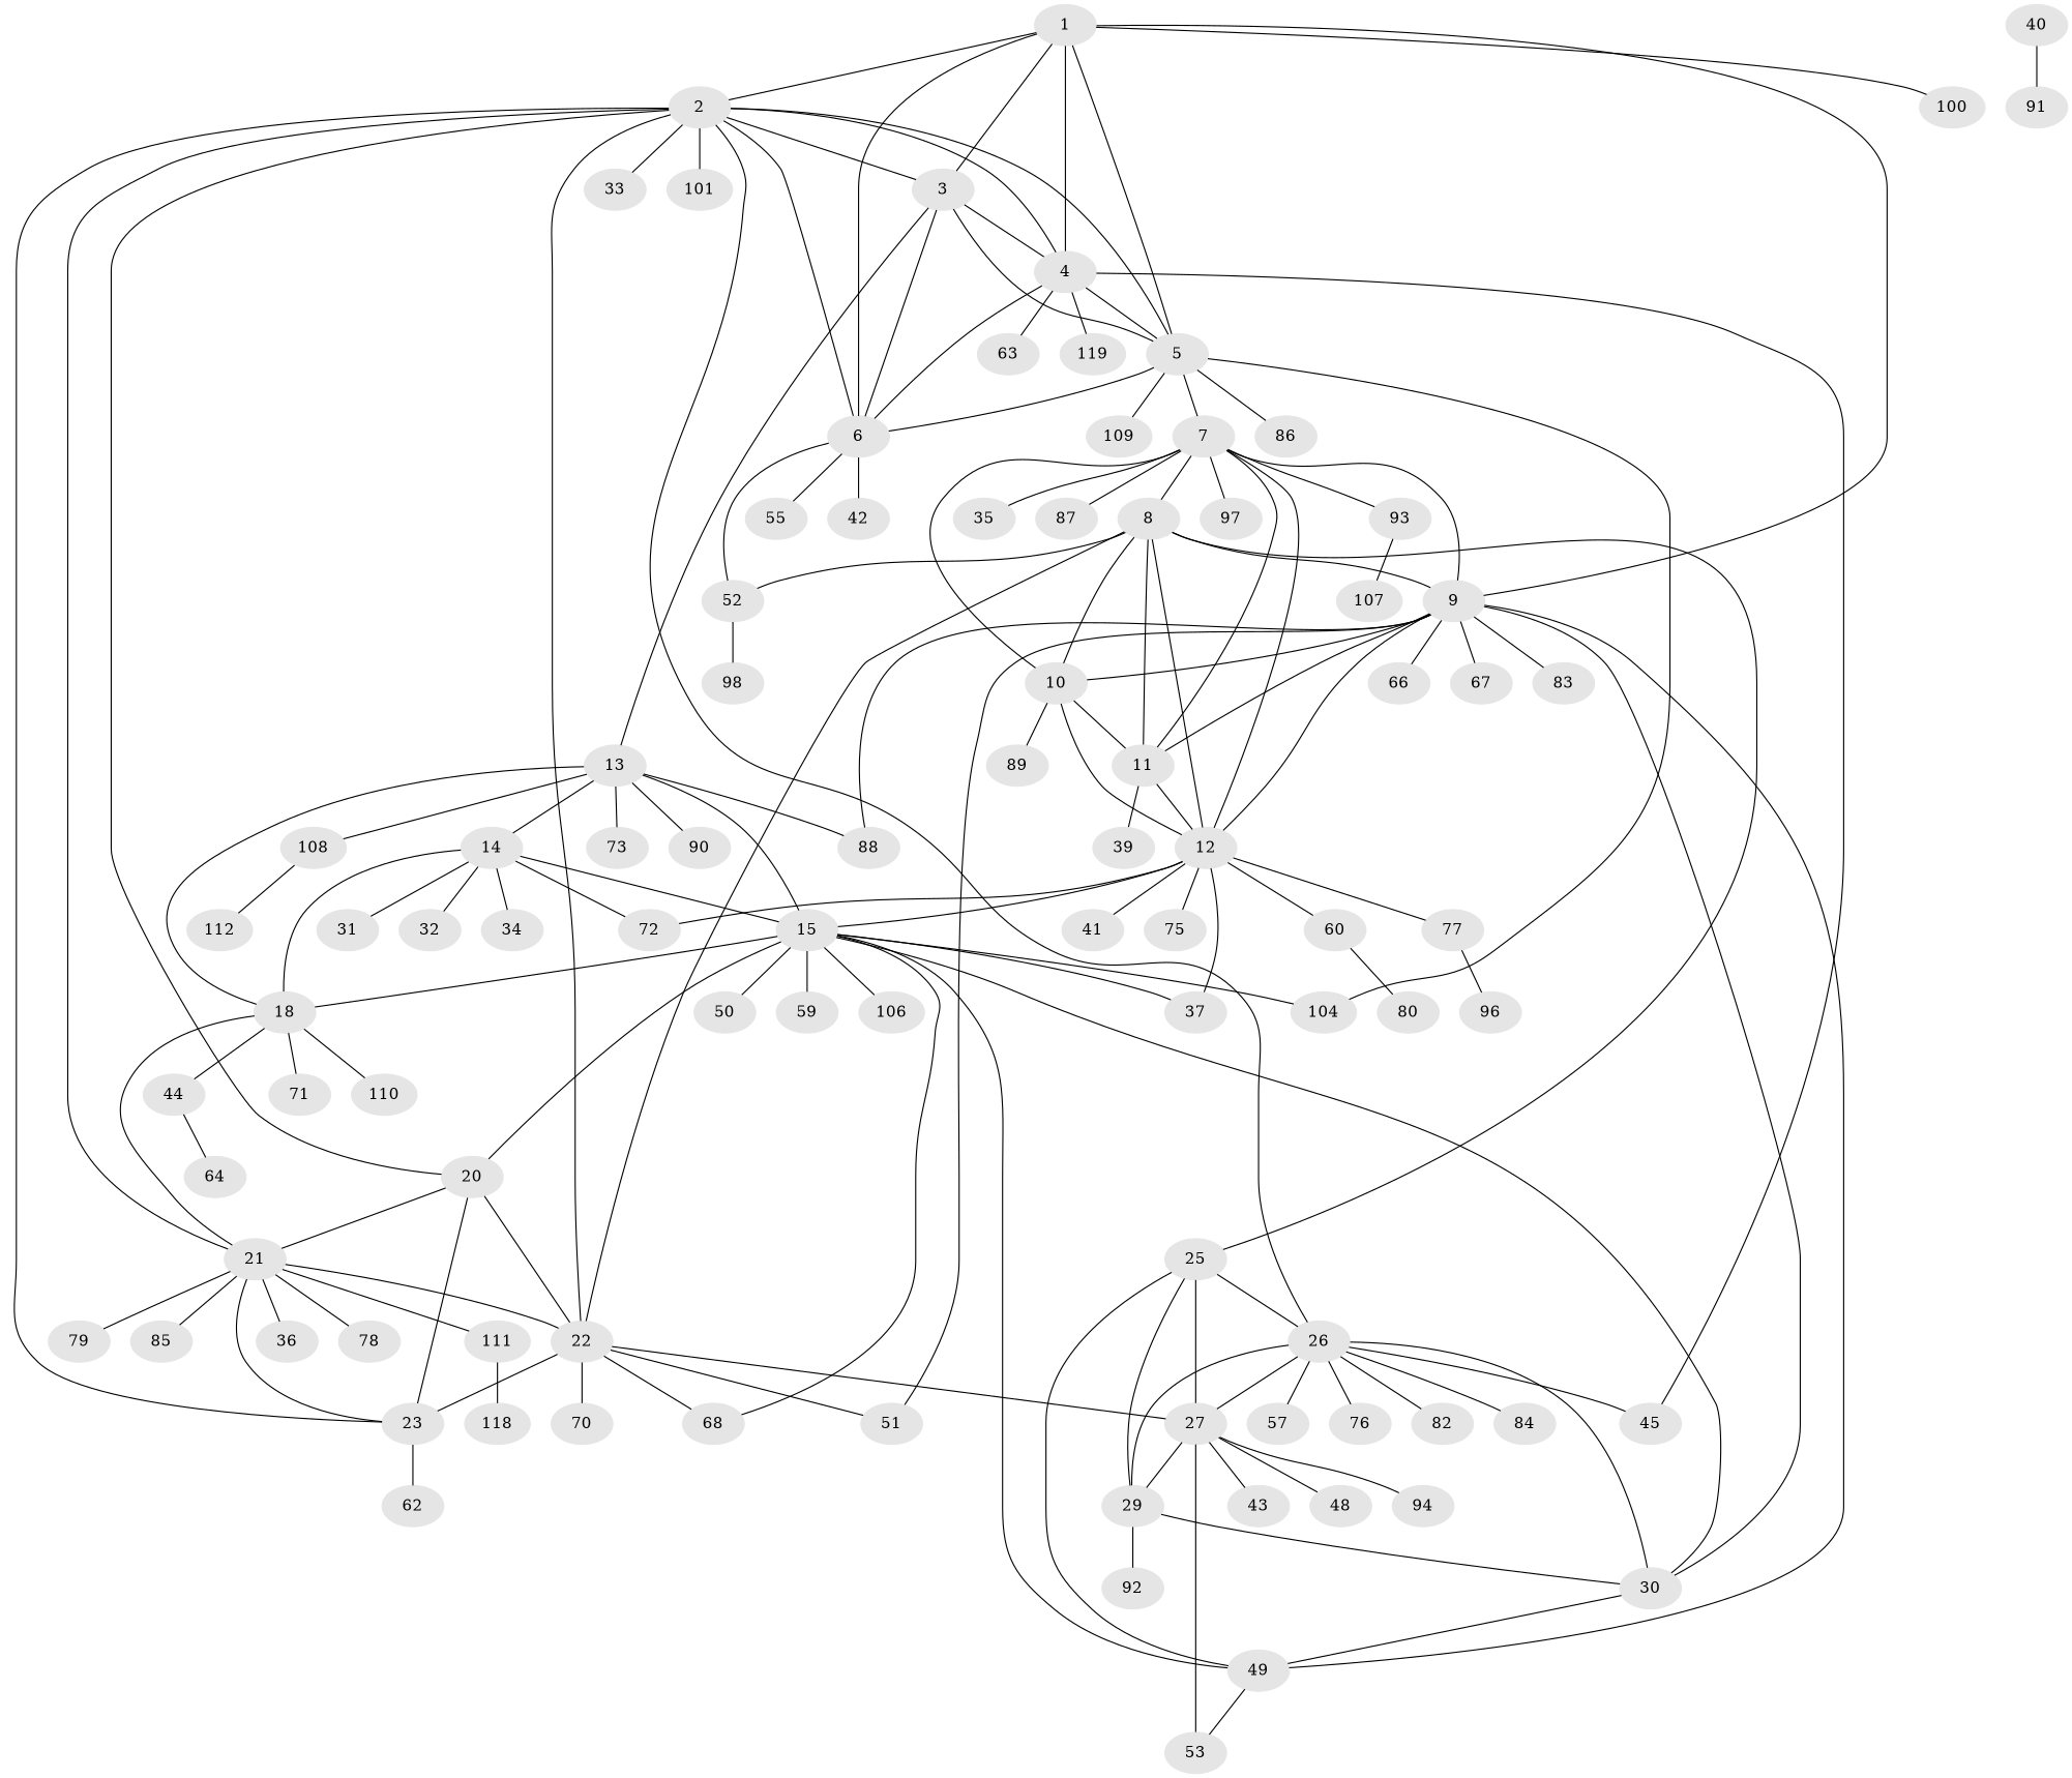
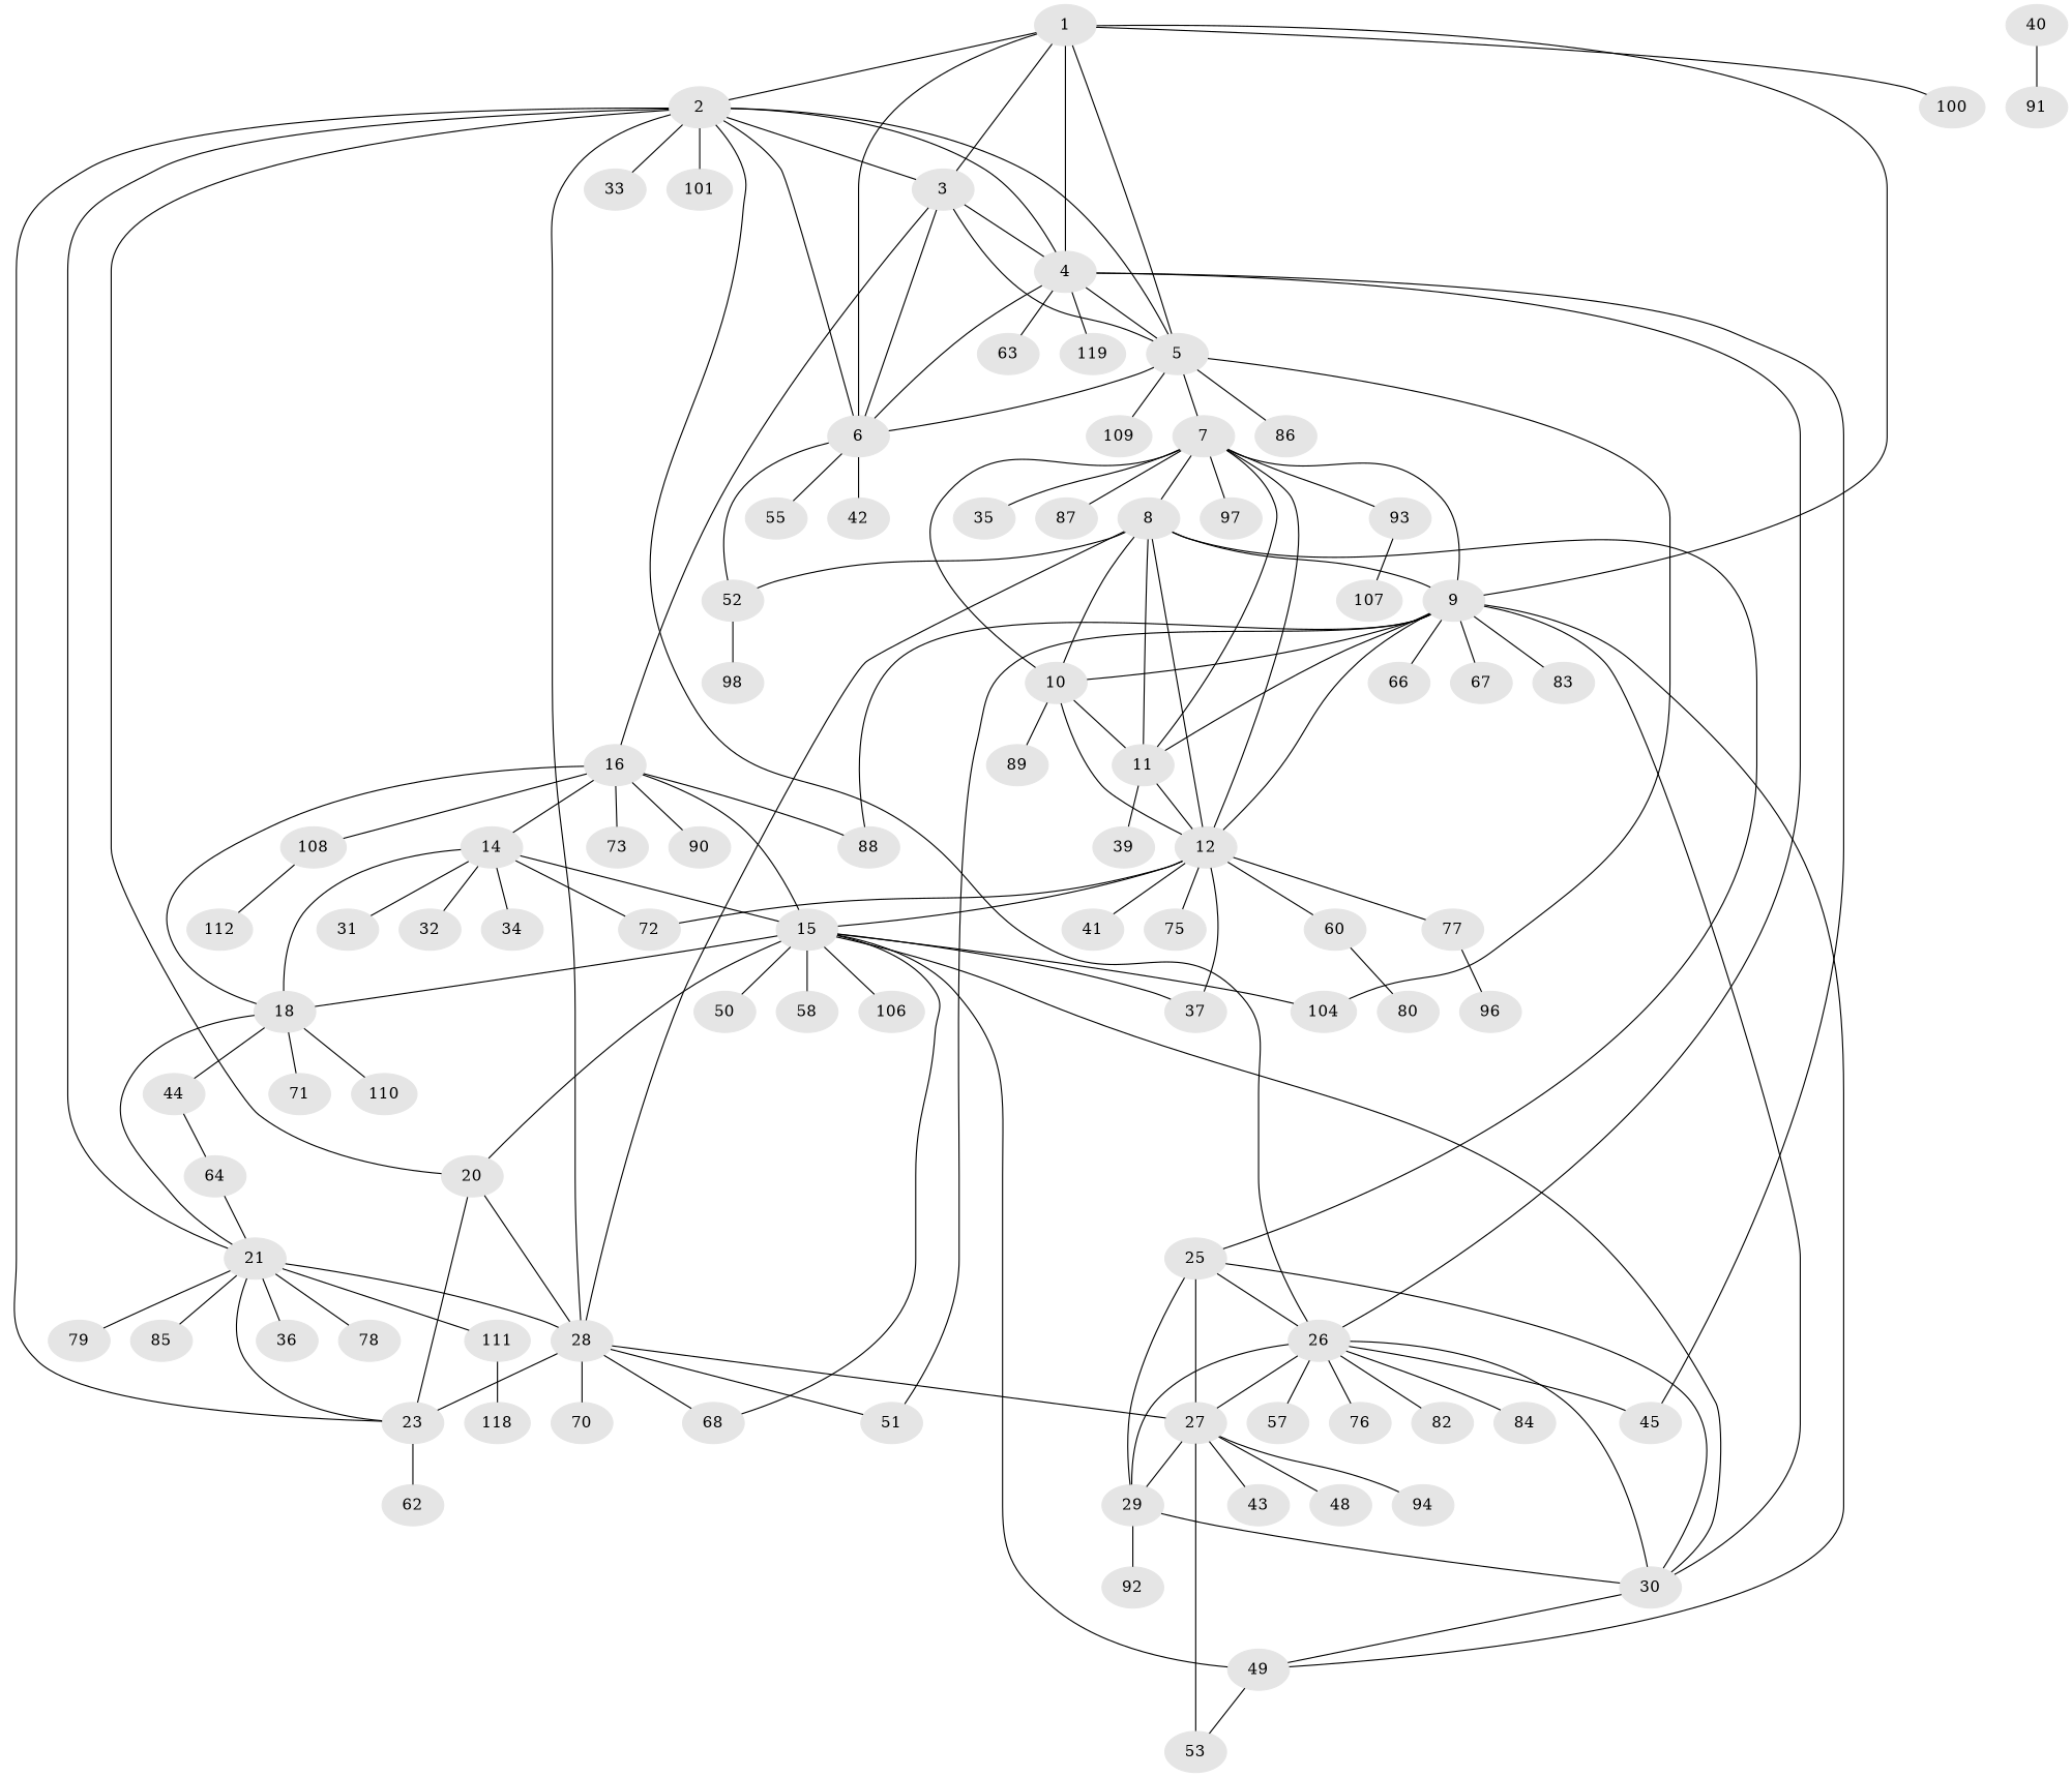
  graph {
    node [color=gray90 style=filled]
    1 [super="+69"]
    2 [super="+19"]
    3
    4 [super="+95"]
    5 [super="+59"]
    6
    9 [super="+56"]
    100
    20 [super="+99"]
    21 [super="+81"]
-   22 [super="+24"]
+   22 [super="+24" label=28]
    23 [super="+115"]
    26 [super="+102"]
    33
    101
-   13 [super="+17"]
+   13 [super="+17" label=16]
    45
    63
    119
    7 [super="+46"]
    86
    104
    109
    42
    52 [super="+117"]
    55
    10
    11 [super="+114"]
    12 [super="+47"]
    30 [super="+38"]
    49 [super="+113"]
    51
    66
    67
    83
    88
    36
    n38 [label=78]
    79
    85
    111
    68
    27 [super="+28"]
    70
    62
    29 [super="+61"]
    57
    76
    82
    84
    15 [super="+78"]
    14 [super="+16"]
    18
    73
    90
    108
    8 [super="+65"]
    35
    87
    93
    97 [super="+120"]
    98
    25 [super="+103"]
    89
    39
    37
    41
    60
    72
    75
    77
    107 [super="+116"]
    53
    50
-   58 [label=59]
+   58
    106
    80
    96
    31
    32
    34
    44 [super="+105"]
    71
    110
    112
    40 [super="+54"]
    91
    64
    118
    43
    48
    94
    92
    1 -- 2
    1 -- 3
    1 -- 4
    1 -- 5
    1 -- 6
    1 -- 9
    1 -- 100
    2 -- 3
    2 -- 4
    2 -- 5
    2 -- 6
    2 -- 20
    2 -- 21
    2 -- 22 [weight=2]
    2 -- 23
    2 -- 26
    2 -- 33
    2 -- 101
    3 -- 4
    3 -- 5
    3 -- 6
    3 -- 13
    4 -- 5
    4 -- 6
+   4 -- 26
    4 -- 45
    4 -- 63
    4 -- 119
    5 -- 6
    5 -- 7
    5 -- 86
    5 -- 104
    5 -- 109
    6 -- 42
    6 -- 52
    6 -- 55
    9 -- 10
    9 -- 11
    9 -- 12
    9 -- 30
    9 -- 49
    9 -- 51
    9 -- 66
    9 -- 67
    9 -- 83
    9 -- 88
-   20 -- 21
+   64 -- 21
    20 -- 22 [weight=2]
    20 -- 23
    21 -- 22 [weight=2]
    21 -- 23
    21 -- 36
    21 -- n38
    21 -- 79
    21 -- 85
    21 -- 111
    22 -- 23 [weight=2]
    22 -- 51
    22 -- 68
    22 -- 27
    22 -- 70
    23 -- 62
    26 -- 45
    26 -- 30
    26 -- 27 [weight=2]
    26 -- 29
    26 -- 57
    26 -- 76
    26 -- 82
    26 -- 84
    13 -- 88
    13 -- 15 [weight=2]
    13 -- 14 [weight=4]
    13 -- 18 [weight=2]
    13 -- 73
    13 -- 90
    13 -- 108
    7 -- 9
    7 -- 10
    7 -- 11
    7 -- 12
    7 -- 8
    7 -- 35
    7 -- 87
    7 -- 93
    7 -- 97
    52 -- 98
    10 -- 11
    10 -- 12
    10 -- 89
    11 -- 12
    11 -- 39
    12 -- 15
    12 -- 37
    12 -- 41
    12 -- 60
    12 -- 72
    12 -- 75
    12 -- 77
    30 -- 49
    49 -- 53
    111 -- 118
    27 -- 29 [weight=2]
    27 -- 53 [weight=2]
    27 -- 43
    27 -- 48
    27 -- 94
    29 -- 30
    29 -- 92
    15 -- 20
    15 -- 104
    15 -- 30
    15 -- 49
    15 -- 68
    15 -- 18
    15 -- 37
    15 -- 50
    15 -- 58
    15 -- 106
    14 -- 15 [weight=2]
    14 -- 18 [weight=2]
    14 -- 72
    14 -- 31
    14 -- 32
    14 -- 34
    18 -- 21
    18 -- 44
    18 -- 71
    18 -- 110
    108 -- 112
    8 -- 9
    8 -- 22
    8 -- 52
    8 -- 10
    8 -- 11
    8 -- 12
    8 -- 25
    93 -- 107
    25 -- 26
-   25 -- 49
+   25 -- 30
    25 -- 27 [weight=2]
    25 -- 29
    60 -- 80
    77 -- 96
    44 -- 64
    40 -- 91
  }
